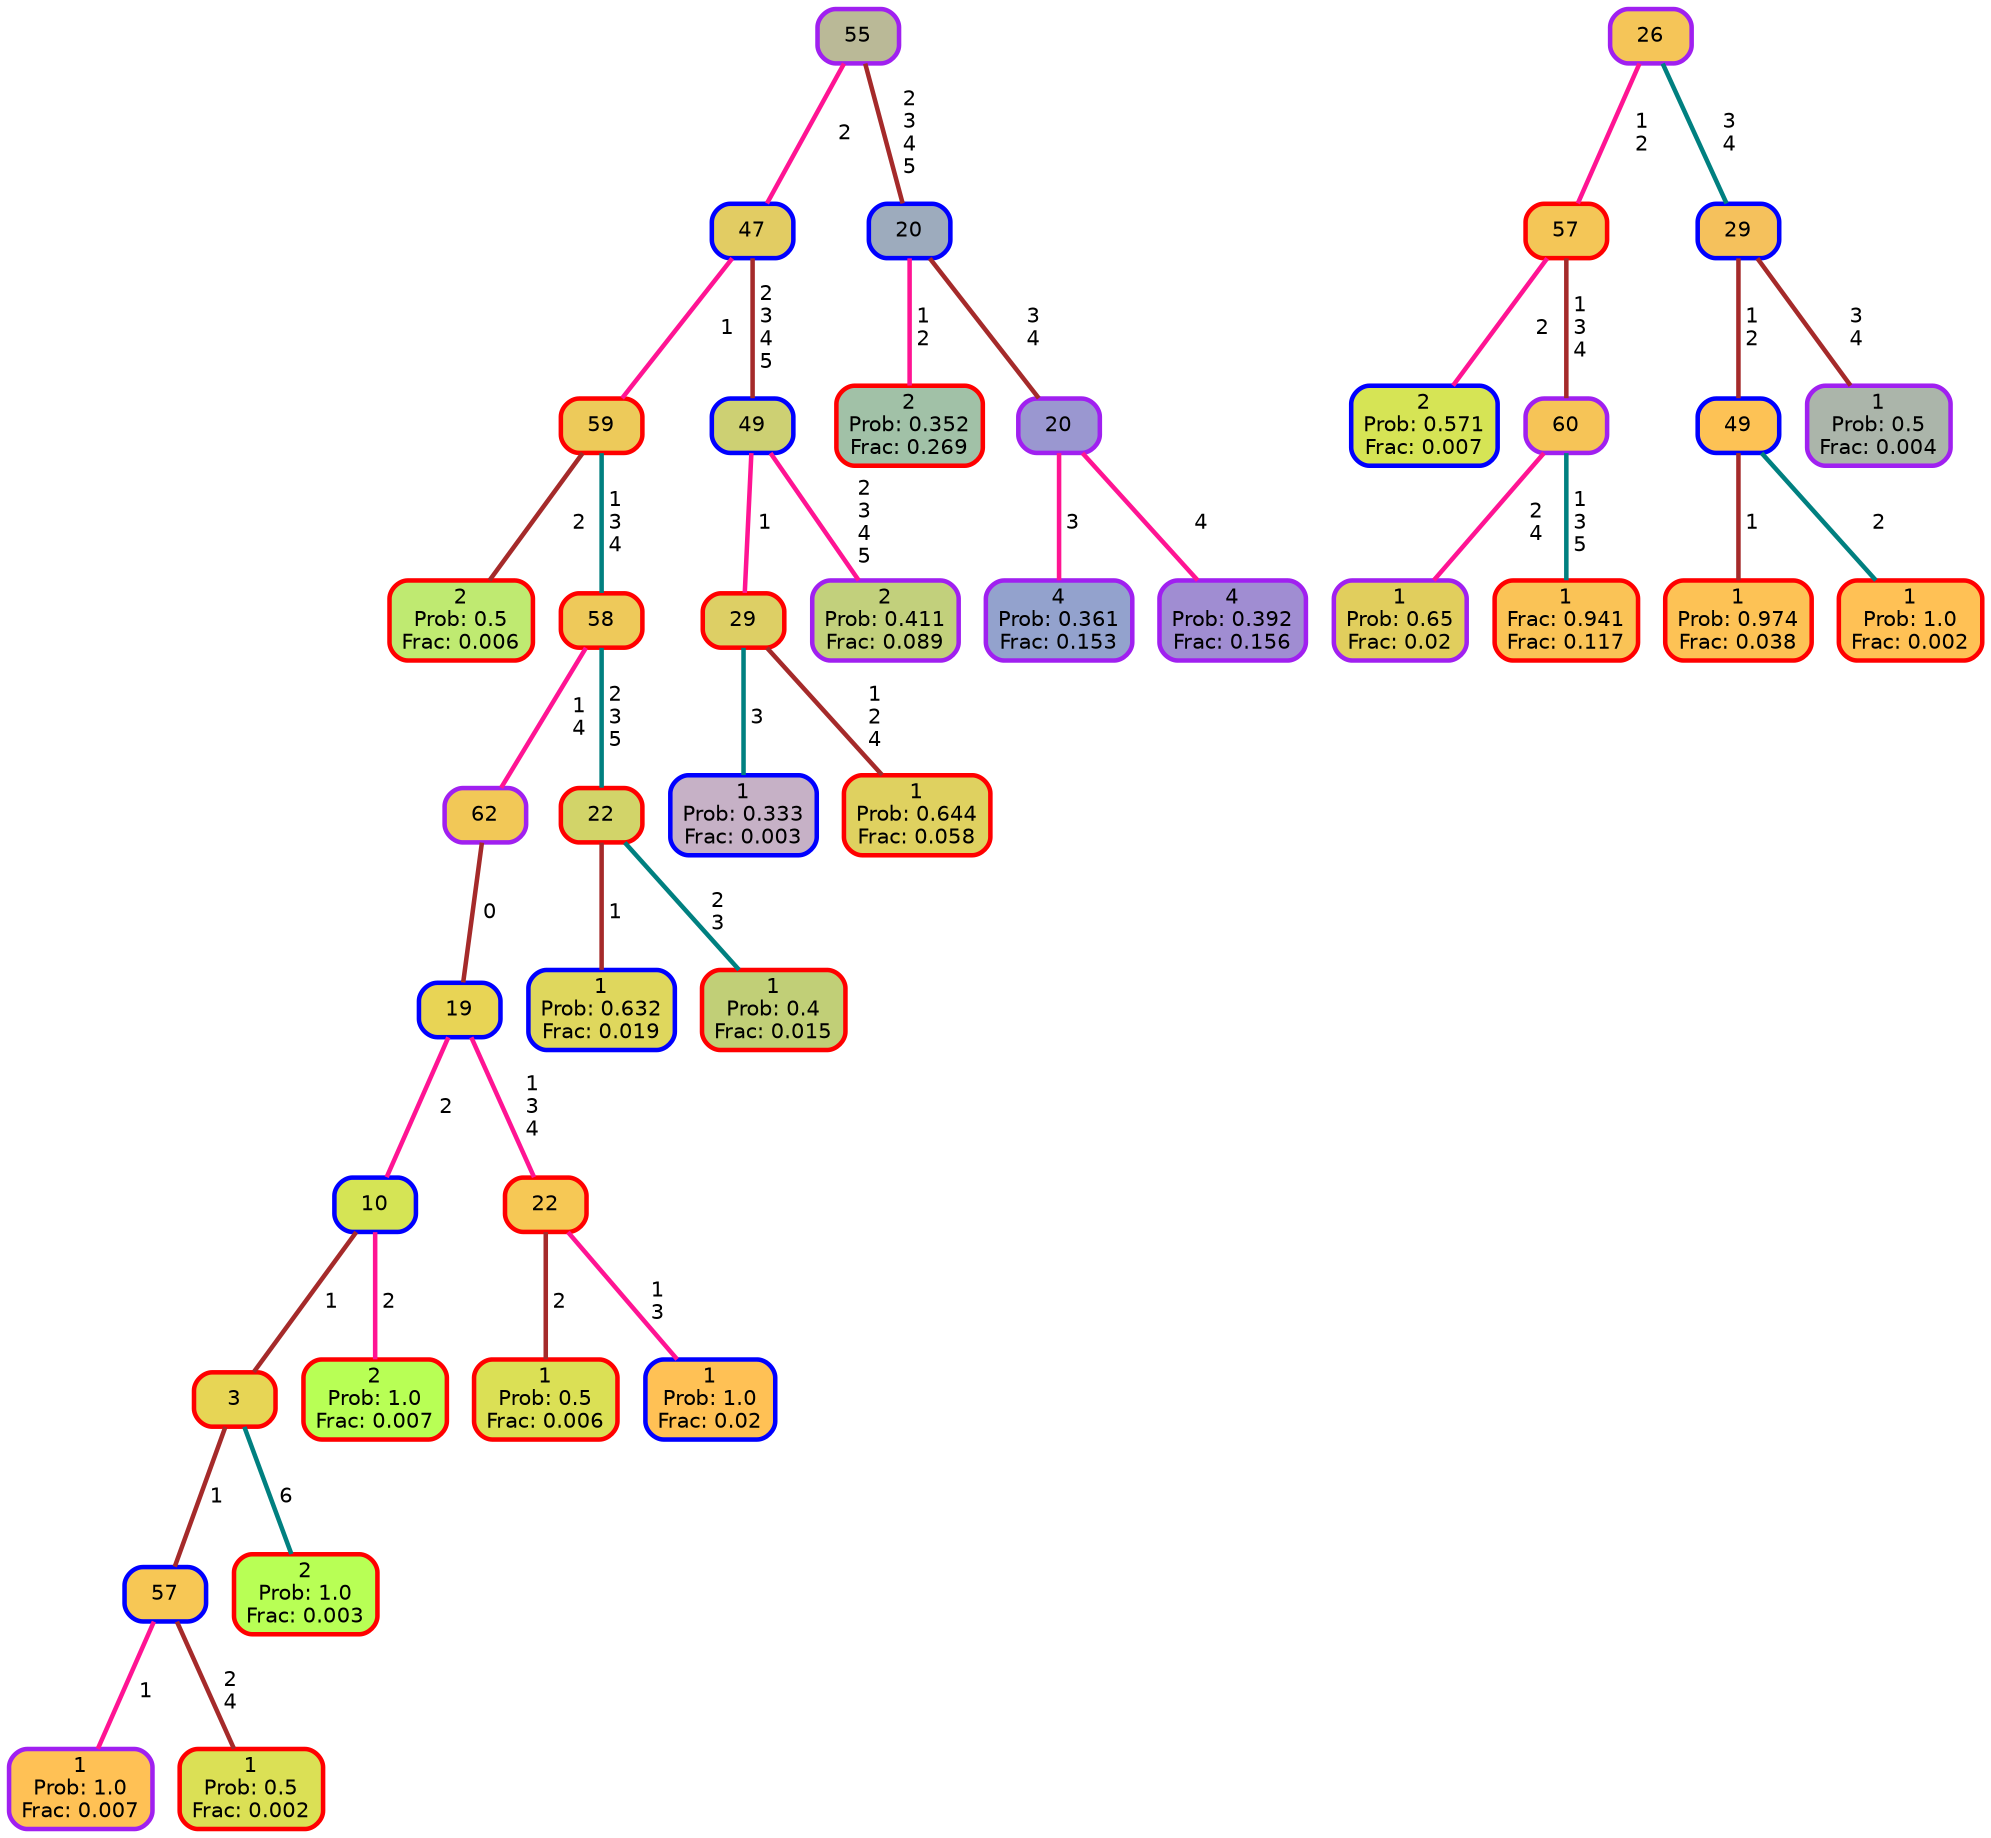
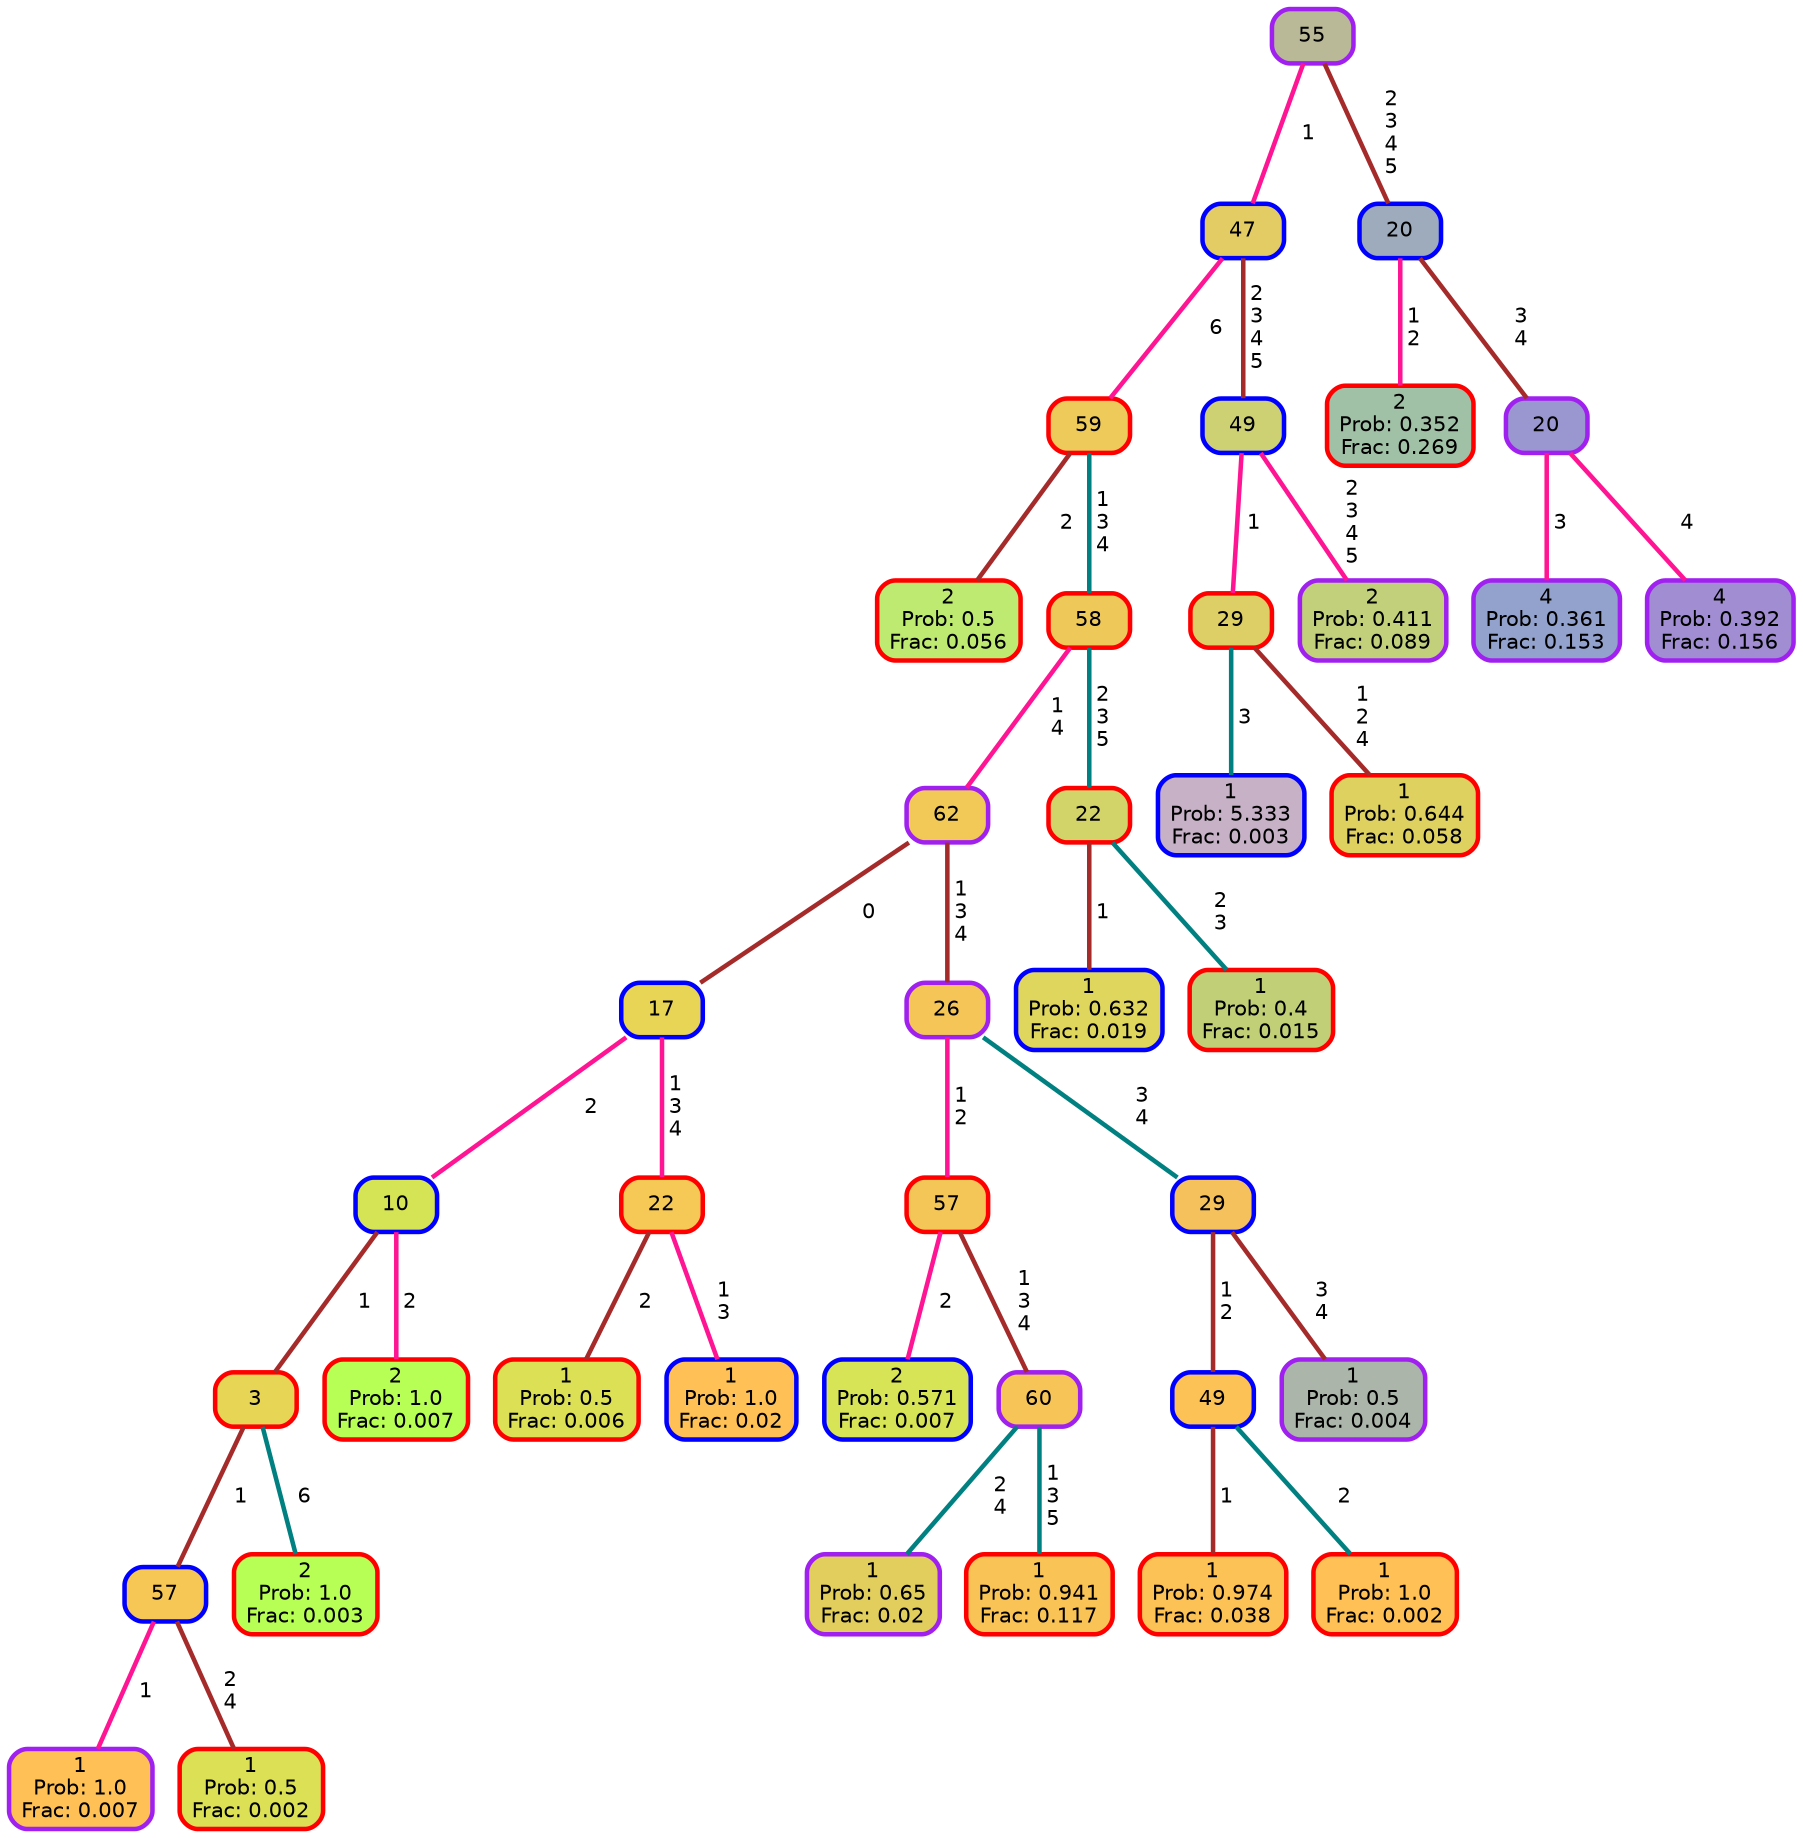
  graph {
    ranksep="0 equally"
    splines=straight
    node [color=red fillcolor="#ffc155" fontcolor=black fontname=helvetica penwidth=3 shape=box style="filled, rounded"]
    edge [color=brown fontname=helvetica penwidth=3]
-   n1 [fillcolor="#bfea71" label="2\nProb: 0.5\nFrac: 0.006"]
+   n1 [fillcolor="#bfea71" label="2\nProb: 0.5\nFrac: 0.056"]
    n2 [fillcolor="#edca5a" label=59]
    n3 [fillcolor="#eec95a" label=58]
    n4 [color=purple fillcolor="#f2c857" label=62]
    n5 [fillcolor="#d2d469" label=22]
    n6 [color=purple label="1\nProb: 1.0\nFrac: 0.007"]
    n7 [color=blue fillcolor="#f7c755" label=57]
    n8 [fillcolor="#dbe055" label="1\nProb: 0.5\nFrac: 0.002"]
    n9 [fillcolor="#e7d555" label=3]
    n10 [fillcolor="#b8ff55" label="2\nProb: 1.0\nFrac: 0.003"]
    n11 [color=blue fillcolor="#d5e455" label=10]
    n12 [fillcolor="#b8ff55" label="2\nProb: 1.0\nFrac: 0.007"]
-   n13 [color=blue fillcolor="#e8d455" label=19]
+   n13 [color=blue fillcolor="#e8d455" label=17]
    n14 [fillcolor="#f6c855" label=22]
    n15 [fillcolor="#dbe055" label="1\nProb: 0.5\nFrac: 0.006"]
    n16 [color=blue label="1\nProb: 1.0\nFrac: 0.02"]
    n17 [color=purple fillcolor="#f5c558" label=26]
    n18 [fillcolor="#f4c657" label=57]
    n19 [color=blue fillcolor="#f5c15c" label=29]
    n20 [color=blue fillcolor="#d6e455" label="2\nProb: 0.571\nFrac: 0.007"]
    n21 [color=purple fillcolor="#f6c457" label=60]
    n22 [color=purple fillcolor="#e1ce5d" label="1\nProb: 0.65\nFrac: 0.02"]
-   n23 [fillcolor="#fac356" label="1\nFrac: 0.941\nFrac: 0.117"]
+   n23 [fillcolor="#fac356" label="1\nProb: 0.941\nFrac: 0.117"]
    n24 [color=blue fillcolor="#fdc255" label=49]
    n25 [color=purple fillcolor="#abb5aa" label="1\nProb: 0.5\nFrac: 0.004"]
    n26 [fillcolor="#fdc255" label="1\nProb: 0.974\nFrac: 0.038"]
    n27 [label="1\nProb: 1.0\nFrac: 0.002"]
    n28 [color=blue fillcolor="#dfd75d" label="1\nProb: 0.632\nFrac: 0.019"]
    n29 [fillcolor="#c1cf77" label="1\nProb: 0.4\nFrac: 0.015"]
    n30 [color=blue fillcolor="#e2cc63" label=47]
    n31 [color=blue fillcolor="#cdd073" label=49]
    n32 [fillcolor="#ddcf65" label=29]
    n33 [color=purple fillcolor="#c2d07c" label="2\nProb: 0.411\nFrac: 0.089"]
-   n34 [color=blue fillcolor="#c6b1c6" label="1\nProb: 0.333\nFrac: 0.003"]
+   n34 [color=blue fillcolor="#c6b1c6" label="1\nProb: 5.333\nFrac: 0.003"]
    n35 [fillcolor="#dfd160" label="1\nProb: 0.644\nFrac: 0.058"]
    n36 [color=purple fillcolor="#bab997" label=55]
    n37 [color=blue fillcolor="#9dabbd" label=20]
    n38 [fillcolor="#a1c1a7" label="2\nProb: 0.352\nFrac: 0.269"]
    n39 [color=purple fillcolor="#9a97d0" label=20]
    n40 [color=purple fillcolor="#93a2cd" label="4\nProb: 0.361\nFrac: 0.153"]
    n41 [color=purple fillcolor="#a08dd2" label="4\nProb: 0.392\nFrac: 0.156"]
    subgraph sub_1 {
      rank=same
    }
    n2 -- n1 [label=" 2"]
    n2 -- n3 [color=teal label=" 1\n 3\n 4"]
    n3 -- n4 [color=deeppink label=" 1\n 4"]
    n3 -- n5 [color=teal label=" 2\n 3\n 5"]
    n4 -- n13 [label=" 0"]
+   n4 -- n17 [label=" 1\n 3\n 4"]
    n5 -- n28 [label=" 1"]
    n5 -- n29 [color=teal label=" 2\n 3"]
    n7 -- n6 [color=deeppink label=" 1"]
    n7 -- n8 [label=" 2\n 4"]
    n9 -- n7 [label=" 1"]
    n9 -- n10 [color=teal label=" 6"]
    n11 -- n9 [label=" 1"]
    n11 -- n12 [color=deeppink label=" 2"]
    n13 -- n11 [color=deeppink label=" 2"]
    n13 -- n14 [color=deeppink label=" 1\n 3\n 4"]
    n14 -- n15 [label=" 2"]
    n14 -- n16 [color=deeppink label=" 1\n 3"]
    n17 -- n18 [color=deeppink label=" 1\n 2"]
    n17 -- n19 [color=teal label=" 3\n 4"]
    n18 -- n20 [color=deeppink label=" 2"]
    n18 -- n21 [label=" 1\n 3\n 4"]
    n19 -- n24 [label=" 1\n 2"]
    n19 -- n25 [label=" 3\n 4"]
-   n21 -- n22 [color=deeppink label=" 2\n 4"]
+   n21 -- n22 [color=teal label=" 2\n 4"]
    n21 -- n23 [color=teal label=" 1\n 3\n 5"]
    n24 -- n26 [label=" 1"]
    n24 -- n27 [color=teal label=" 2"]
-   n30 -- n2 [color=deeppink label=" 1"]
+   n30 -- n2 [color=deeppink label=" 6"]
    n30 -- n31 [label=" 2\n 3\n 4\n 5"]
    n31 -- n32 [color=deeppink label=" 1"]
    n31 -- n33 [color=deeppink label=" 2\n 3\n 4\n 5"]
    n32 -- n34 [color=teal label=" 3"]
    n32 -- n35 [label=" 1\n 2\n 4"]
-   n36 -- n30 [color=deeppink label=" 2"]
+   n36 -- n30 [color=deeppink label=" 1"]
    n36 -- n37 [label=" 2\n 3\n 4\n 5"]
    n37 -- n38 [color=deeppink label=" 1\n 2"]
    n37 -- n39 [label=" 3\n 4"]
    n39 -- n40 [color=deeppink label=" 3"]
    n39 -- n41 [color=deeppink label=" 4"]
  }
